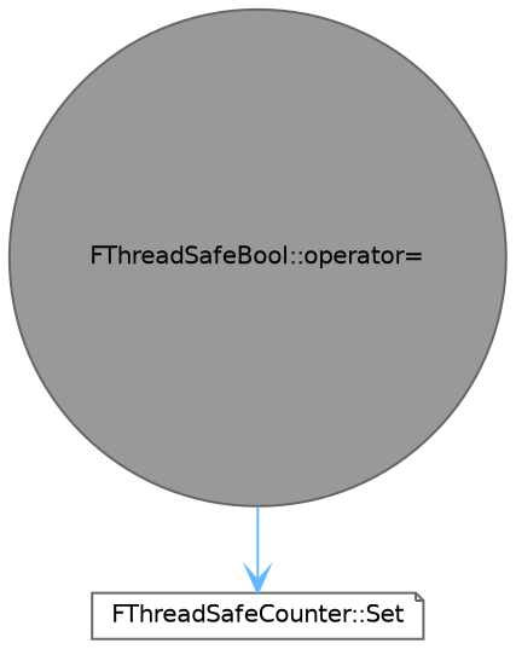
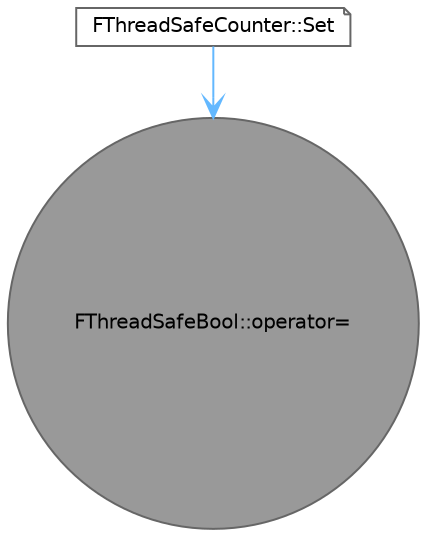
  digraph {
    rankdir=TB
    node [fontname=Helvetica fontsize=10 style=filled]
    n1 [color=gray40 fillcolor=grey60 fontcolor=black height=0.2 label="FThreadSafeBool::operator=" shape=circle width=0.4]
    n2 [color=grey40 fillcolor=white height=0.2 label="FThreadSafeCounter::Set" shape=note width=0.4]
-   n1 -> n2 [color=steelblue1 fontname=Helvetica fontsize=10 labelfontname=Helvetica labelfontsize=10 style=solid arrowhead=vee]
+   n2 -> n1 [color=steelblue1 fontname=Helvetica fontsize=10 labelfontname=Helvetica labelfontsize=10 style=solid arrowhead=vee]
  }
